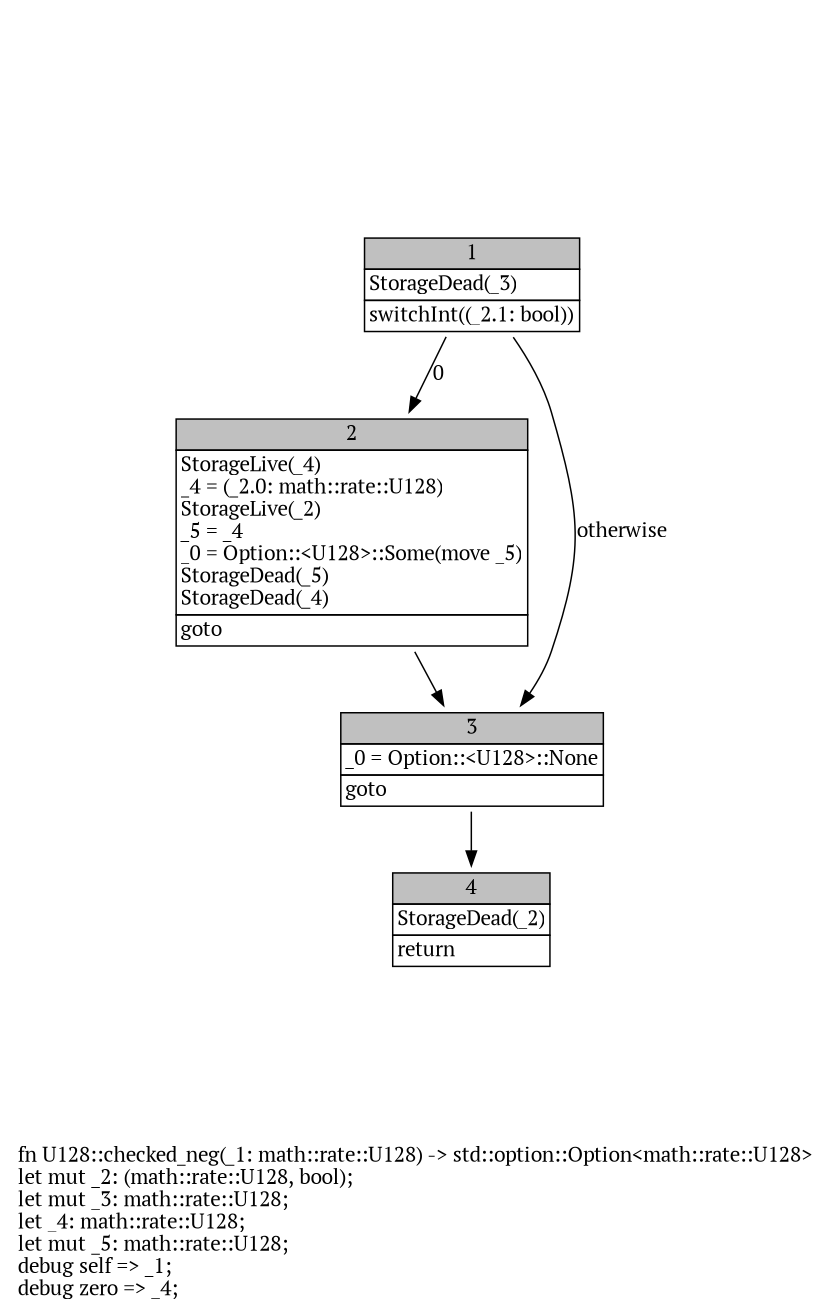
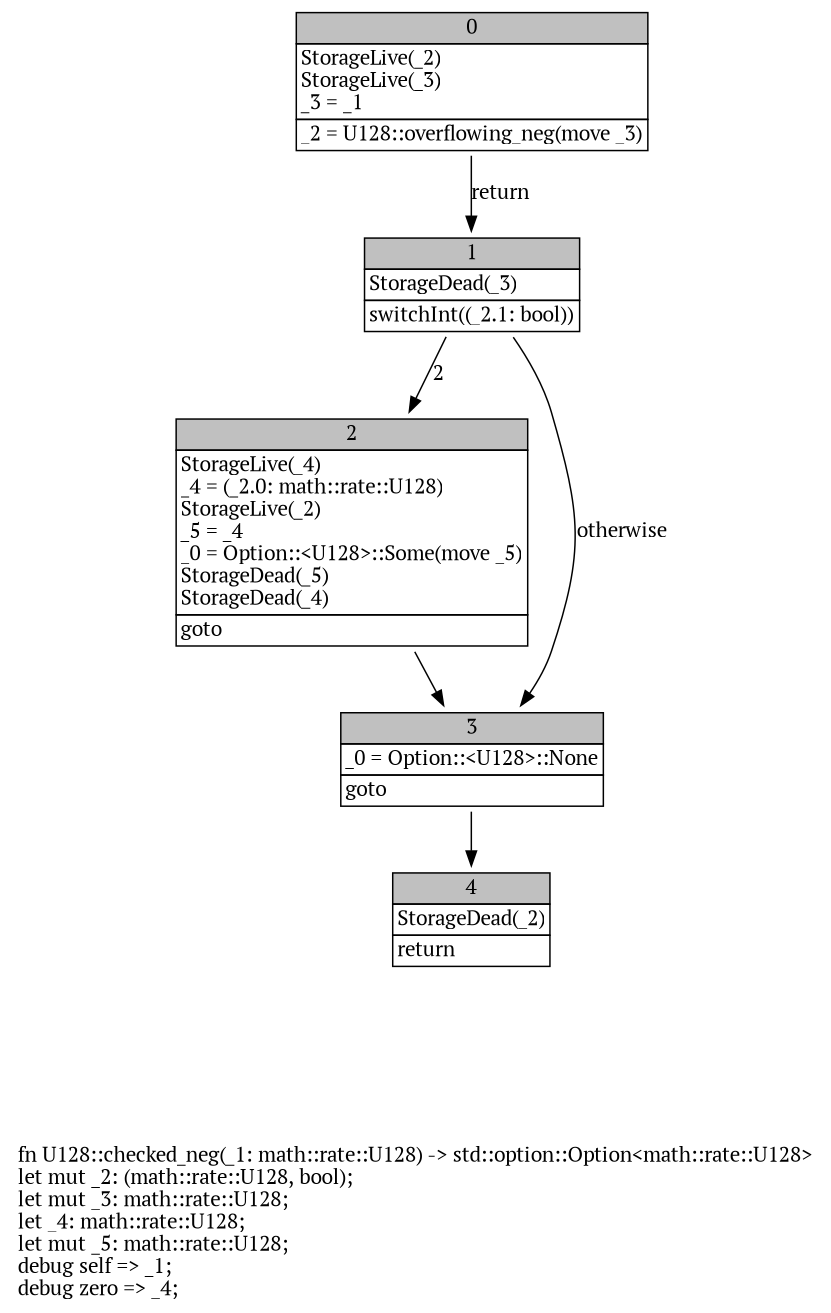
  digraph {
    fontname="PT Serif"
    label=<fn U128::checked_neg(_1: math::rate::U128) -&gt; std::option::Option&lt;math::rate::U128&gt;<br align="left"/>let mut _2: (math::rate::U128, bool);<br align="left"/>let mut _3: math::rate::U128;<br align="left"/>let _4: math::rate::U128;<br align="left"/>let mut _5: math::rate::U128;<br align="left"/>debug self =&gt; _1;<br align="left"/>debug zero =&gt; _4;<br align="left"/>>
    node [fontname="PT Serif" shape=none]
    edge [fontname="PT Serif"]
+   n1 [label=<<table border="0" cellborder="1" cellspacing="0"><tr><td bgcolor="gray" align="center" colspan="1">0</td></tr><tr><td align="left" balign="left">StorageLive(_2)<br/>StorageLive(_3)<br/>_3 = _1<br/></td></tr><tr><td align="left">_2 = U128::overflowing_neg(move _3)</td></tr></table>>]
    n2 [label=<<table border="0" cellborder="1" cellspacing="0"><tr><td bgcolor="gray" align="center" colspan="1">1</td></tr><tr><td align="left" balign="left">StorageDead(_3)<br/></td></tr><tr><td align="left">switchInt((_2.1: bool))</td></tr></table>>]
    n3 [label=<<table border="0" cellborder="1" cellspacing="0"><tr><td bgcolor="gray" align="center" colspan="1">2</td></tr><tr><td align="left" balign="left">StorageLive(_4)<br/>_4 = (_2.0: math::rate::U128)<br/>StorageLive(_2)<br/>_5 = _4<br/>_0 = Option::&lt;U128&gt;::Some(move _5)<br/>StorageDead(_5)<br/>StorageDead(_4)<br/></td></tr><tr><td align="left">goto</td></tr></table>>]
    n4 [label=<<table border="0" cellborder="1" cellspacing="0"><tr><td bgcolor="gray" align="center" colspan="1">3</td></tr><tr><td align="left" balign="left">_0 = Option::&lt;U128&gt;::None<br/></td></tr><tr><td align="left">goto</td></tr></table>>]
    n5 [label=<<table border="0" cellborder="1" cellspacing="0"><tr><td bgcolor="gray" align="center" colspan="1">4</td></tr><tr><td align="left" balign="left">StorageDead(_2)<br/></td></tr><tr><td align="left">return</td></tr></table>>]
-   n2 -> n3 [label=0]
+   n1 -> n2 [label=return]
+   n2 -> n3 [label=2]
    n2 -> n4 [label=otherwise]
    n3 -> n4
    n4 -> n5
  }
